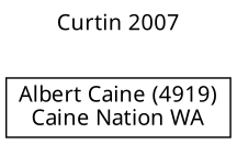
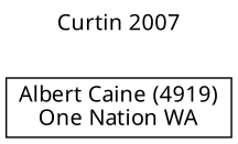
  digraph {
    label="Curtin 2007"
    labelloc=t
    mclimit=10
    fontname="Noto Sans"
-   n1 [label="Albert Caine (4919)\nCaine Nation WA" shape=box fontname="Noto Sans"]
+   n1 [label="Albert Caine (4919)\nOne Nation WA" shape=box fontname="Noto Sans"]
  }
